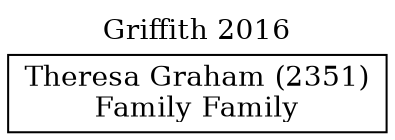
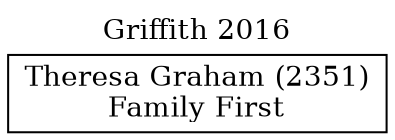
  digraph {
    label="Griffith 2016"
    labelloc=t
    mclimit=10
-   n1 [label="Theresa Graham (2351)\nFamily Family" shape=box]
+   n1 [label="Theresa Graham (2351)\nFamily First" shape=box]
  }
